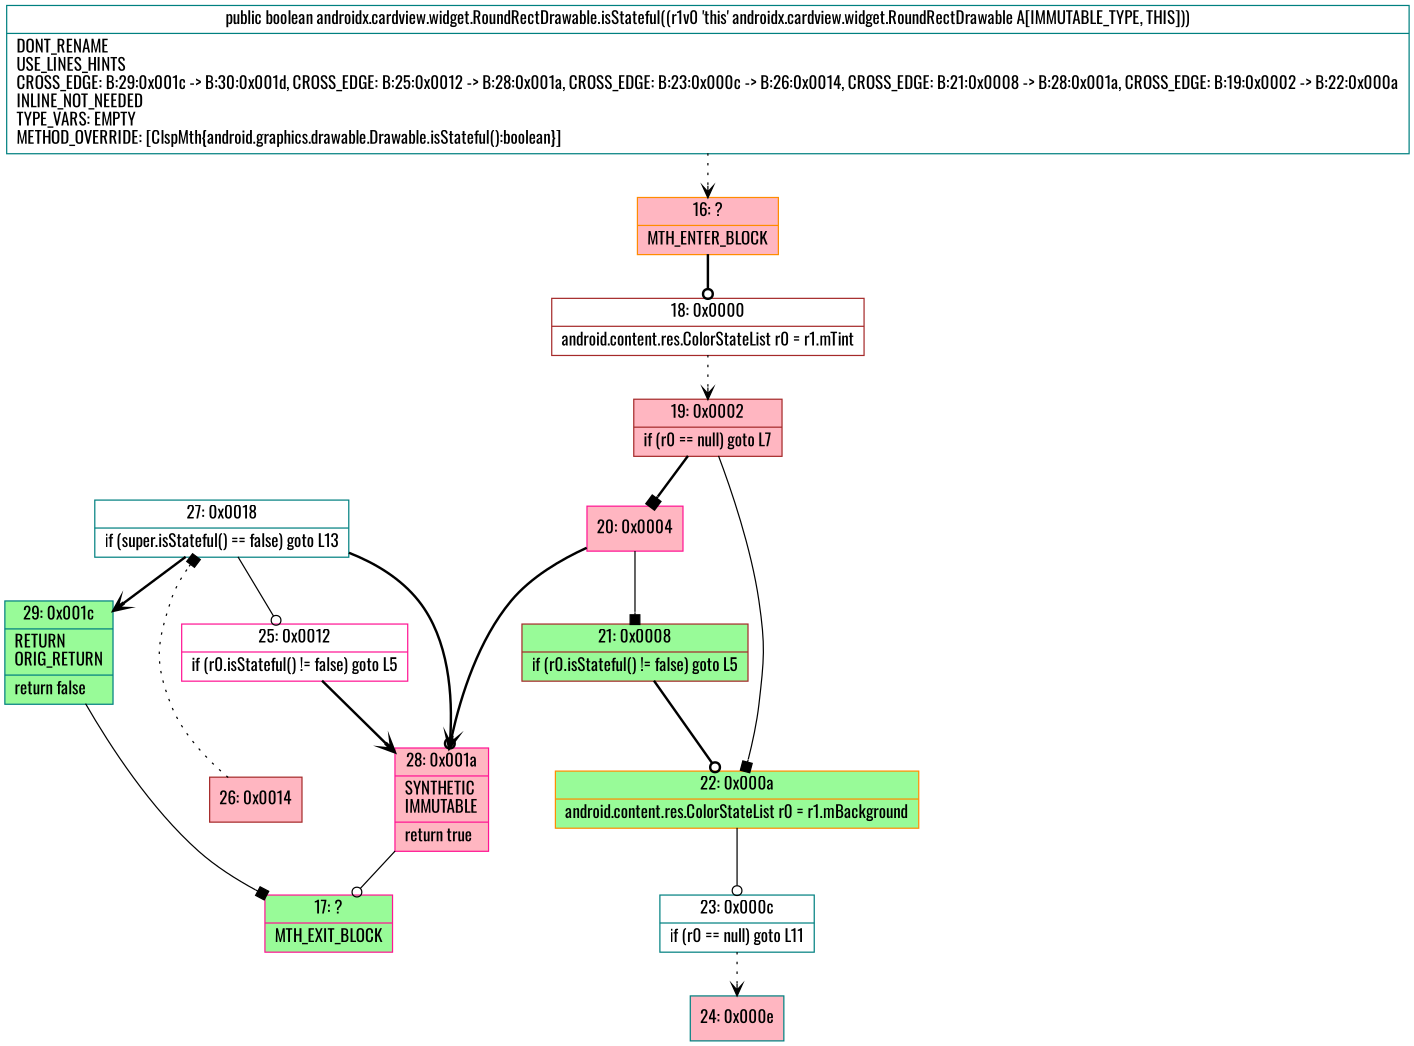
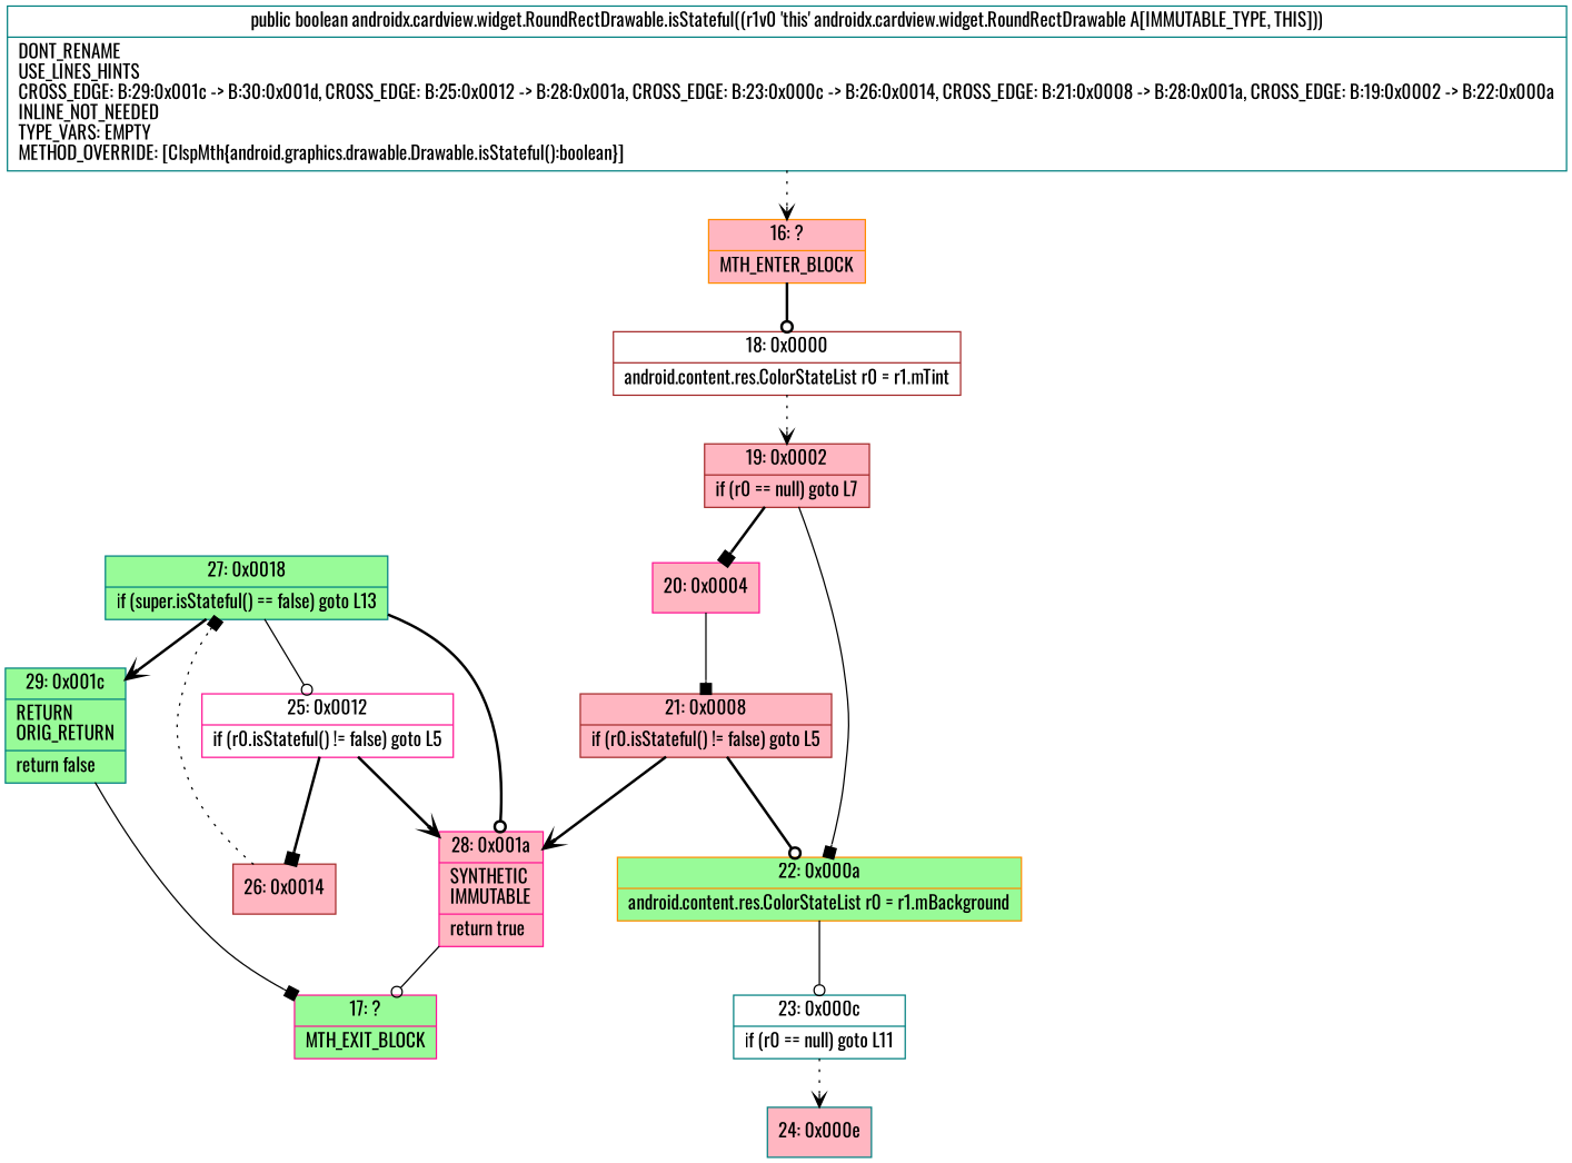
  digraph {
    fontname=Oswald
    node [color=teal fillcolor=lightpink fontname=Oswald shape=record style=filled]
    edge [arrowhead=odot fontname=Oswald style=bold]
    n1 [color=darkorange label="{16\:\ ?|MTH_ENTER_BLOCK\l}"]
    n2 [color=brown fillcolor=white label="{18\:\ 0x0000|android.content.res.ColorStateList r0 = r1.mTint\l}"]
    n3 [color=brown label="{19\:\ 0x0002|if (r0 == null) goto L7\l}"]
    n4 [color=deeppink label="{20\:\ 0x0004}"]
    n5 [color=darkorange fillcolor=palegreen label="{22\:\ 0x000a|android.content.res.ColorStateList r0 = r1.mBackground\l}"]
-   n6 [color=brown fillcolor=palegreen label="{21\:\ 0x0008|if (r0.isStateful() != false) goto L5\l}"]
+   n6 [color=brown label="{21\:\ 0x0008|if (r0.isStateful() != false) goto L5\l}"]
    n7 [fillcolor=white label="{23\:\ 0x000c|if (r0 == null) goto L11\l}"]
    n8 [color=deeppink label="{28\:\ 0x001a|SYNTHETIC\lIMMUTABLE\l|return true\l}"]
    n9 [color=deeppink fillcolor=palegreen label="{17\:\ ?|MTH_EXIT_BLOCK\l}"]
    n10 [label="{24\:\ 0x000e}"]
    n11 [color=brown label="{26\:\ 0x0014}"]
-   n12 [fillcolor=white label="{27\:\ 0x0018|if (super.isStateful() == false) goto L13\l}"]
+   n12 [fillcolor=palegreen label="{27\:\ 0x0018|if (super.isStateful() == false) goto L13\l}"]
    n13 [color=deeppink fillcolor=white label="{25\:\ 0x0012|if (r0.isStateful() != false) goto L5\l}"]
    n14 [fillcolor=palegreen label="{29\:\ 0x001c|RETURN\lORIG_RETURN\l|return false\l}"]
    n15 [fillcolor=white label="{public boolean androidx.cardview.widget.RoundRectDrawable.isStateful((r1v0 'this' androidx.cardview.widget.RoundRectDrawable A[IMMUTABLE_TYPE, THIS]))  | DONT_RENAME\lUSE_LINES_HINTS\lCROSS_EDGE: B:29:0x001c \-\> B:30:0x001d, CROSS_EDGE: B:25:0x0012 \-\> B:28:0x001a, CROSS_EDGE: B:23:0x000c \-\> B:26:0x0014, CROSS_EDGE: B:21:0x0008 \-\> B:28:0x001a, CROSS_EDGE: B:19:0x0002 \-\> B:22:0x000a\lINLINE_NOT_NEEDED\lTYPE_VARS: EMPTY\lMETHOD_OVERRIDE: [ClspMth\{android.graphics.drawable.Drawable.isStateful():boolean\}]\l}"]
    n1 -> n2
    n2 -> n3 [arrowhead=vee style=dotted]
    n3 -> n4 [arrowhead=box]
    n3 -> n5 [arrowhead=box style=solid]
    n4 -> n6 [arrowhead=box style=solid]
    n5 -> n7 [style=solid]
    n6 -> n5
-   n4 -> n8 [arrowhead=vee]
+   n6 -> n8 [arrowhead=vee]
    n7 -> n10 [arrowhead=vee style=dotted]
    n8 -> n9 [style=solid]
    n11 -> n12 [arrowhead=box style=dotted]
    n12 -> n8
    n12 -> n13 [style=solid]
    n12 -> n14 [arrowhead=vee]
    n13 -> n8 [arrowhead=vee]
+   n13 -> n11 [arrowhead=box]
    n14 -> n9 [arrowhead=box style=solid]
    n15 -> n1 [arrowhead=vee style=dotted]
  }
